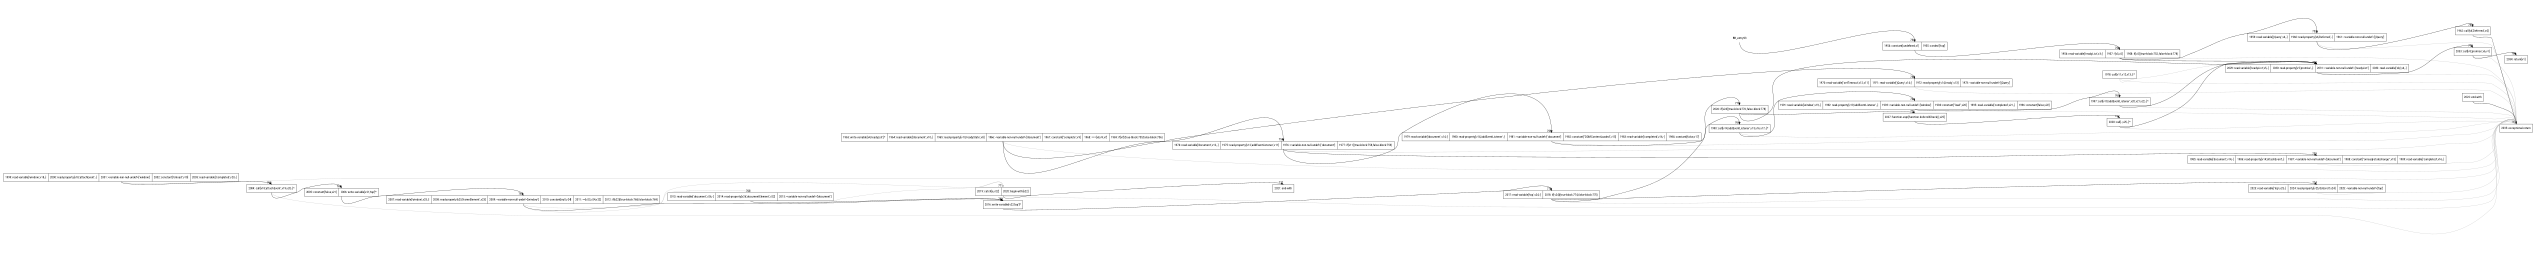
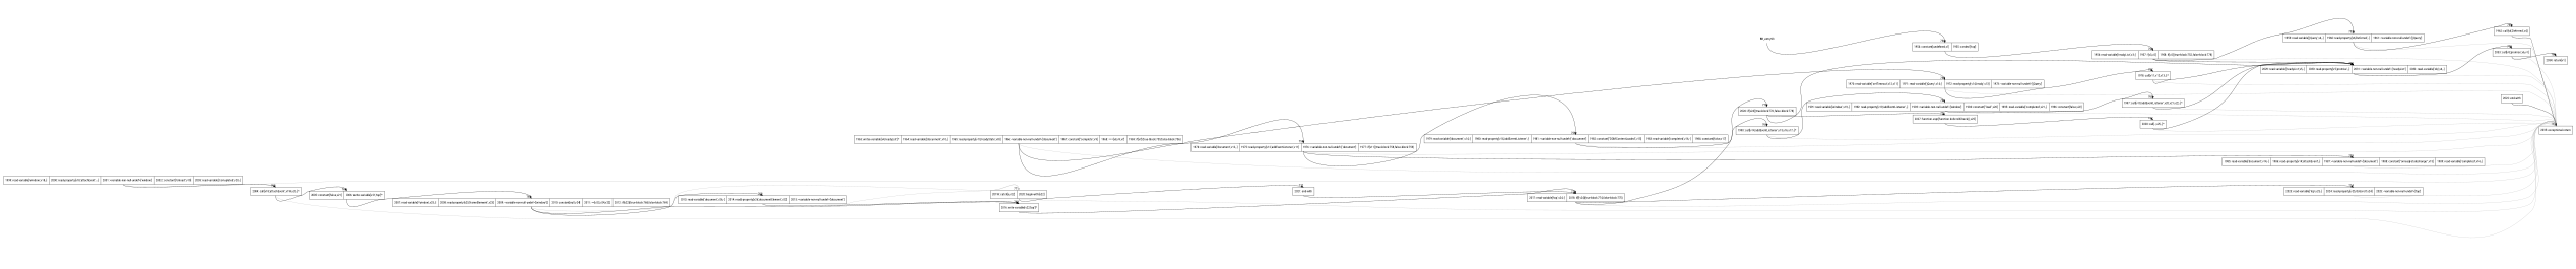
  digraph {
    fontname="Roboto Condensed"
    rankdir=LR
    node [fontname="Roboto Condensed" shape=record]
    edge [fontname="Roboto Condensed" headport=n tailport=s]
    n1 [label=BB_entry93 shape=none]
    n2 [label="{1954: constant[undefined,v1]|1955: vardecl['top']}"]
    n3 [label="{1956: read-variable['readyList',v3,-]|1957: ![v3,v2]|1958: if[v2](true-block:752,false-block:778)}"]
    n4 [label="{1959: read-variable['jQuery',v6,-]|1960: read-property[v6,'Deferred',-]|1961: \<variable-non-null-undef\>['jQuery']}"]
    n5 [label="{2029: read-variable['readyList',v5,-]|2030: read-property[v5,'promise',-]|2031: \<variable-non-null-undef\>['readyList']|2032: read-variable['obj',v6,-]}"]
    n6 [label="{2035: exceptional-return}"]
    n7 [label="{1962: call[v6,'Deferred',v4]}"]
    n8 [label="{2033: call[v5,'promise',v6,v1]}"]
    n9 [label="{2034: return[v1]}"]
    n10 [label="{1963: write-variable[v4,'readyList']*|1964: read-variable['document',v10,-]|1965: read-property[v10,'readyState',v8]|1966: \<variable-non-null-undef\>['document']|1967: constant[\"complete\",v9]|1968: ===[v8,v9,v7]|1969: if[v7](true-block:755,false-block:756)}"]
    n11 [label="{1970: read-variable['setTimeout',v12,v11]|1971: read-variable['jQuery',v14,-]|1972: read-property[v14,'ready',v13]|1973: \<variable-non-null-undef\>['jQuery']}"]
    n12 [label="{1974: read-variable['document',v12,-]|1975: read-property[v12,'addEventListener',v11]|1976: \<variable-non-null-undef\>['document']|1977: if[v11](true-block:758,false-block:759)}"]
    n13 [label="{1978: call[v11,v12,v13,-]*}"]
    n14 [label="{1979: read-variable['document',v14,-]|1980: read-property[v14,'addEventListener',-]|1981: \<variable-non-null-undef\>['document']|1982: constant[\"DOMContentLoaded\",v15]|1983: read-variable['completed',v16,-]|1984: constant[false,v17]}"]
    n15 [label="{1985: read-variable['document',v14,-]|1986: read-property[v14,'attachEvent',-]|1987: \<variable-non-null-undef\>['document']|1988: constant[\"onreadystatechange\",v15]|1989: read-variable['completed',v16,-]}"]
    n16 [label="{1990: call[v14,'addEventListener',v15,v16,v17,-]*}"]
    n17 [label="{1991: read-variable['window',v19,-]|1992: read-property[v19,'addEventListener',-]|1993: \<variable-non-null-undef\>['window']|1994: constant[\"load\",v20]|1995: read-variable['completed',v21,-]|1996: constant[false,v22]}"]
    n18 [label="{1997: call[v19,'addEventListener',v20,v21,v22,-]*}"]
    n19 [label="{1999: read-variable['window',v18,-]|2000: read-property[v18,'attachEvent',-]|2001: \<variable-non-null-undef\>['window']|2002: constant[\"onload\",v19]|2003: read-variable['completed',v20,-]}"]
    n20 [label="{2004: call[v18,'attachEvent',v19,v20,-]*}"]
    n21 [label="{2005: constant[false,v21]|2006: write-variable[v21,'top']*}"]
    n22 [label="{2007: read-variable['window',v25,-]|2008: read-property[v25,'frameElement',v23]|2009: \<variable-non-null-undef\>['window']|2010: constant[null,v24]|2011: ==[v23,v24,v22]|2012: if[v22](true-block:768,false-block:769)}"]
    n23 [label="{2016: write-variable[v22,'top']*}"]
    n24 [label="{2013: read-variable['document',v26,-]|2014: read-property[v26,'documentElement',v22]|2015: \<variable-non-null-undef\>['document']}"]
    n25 [label="{2019: catch[e,v22]|2020: begin-with[v22]}"]
    n26 [label="{2017: read-variable['top',v24,-]|2018: if[v24](true-block:774,false-block:775)}"]
    n27 [label="{2021: end-with}"]
    n28 [label="{2026: if[v24](true-block:776,false-block:778)}"]
    n29 [label="{2023: read-variable['top',v25,-]|2024: read-property[v25,'doScroll',v24]|2025: \<variable-non-null-undef\>['top']}"]
    n30 [label="{2027: function-expr[function doScrollCheck(),v25]}"]
    n31 [label="{2028: call[-,v25,-]*}"]
    n32 [label="{2022: end-with}"]
    n1 -> n2 [headlabel="    750"]
    n2 -> n3 [headlabel="      751"]
    n3 -> n4 [headlabel="      752"]
    n3 -> n5 [headlabel="      778"]
    n3 -> n6 [color=gray headlabel="      781"]
    n4 -> n6 [color=gray]
    n4 -> n7 [headlabel="      753"]
    n5 -> n6 [color=gray]
    n5 -> n8 [headlabel="      779"]
    n7 -> n6 [color=black]
    n8 -> n6 [color=gray]
    n8 -> n9 [headlabel="      780"]
    n10 -> n6 [color=gray]
    n10 -> n11 [headlabel="      755"]
    n10 -> n12 [headlabel="      756"]
    n11 -> n6 [color=gray]
+   n11 -> n13 [headlabel="      757"]
    n12 -> n6 [color=gray]
    n12 -> n14 [headlabel="      758"]
    n12 -> n15 [headlabel="      759"]
-   n13 -> n5 [color=gray]
+   n13 -> n5
    n13 -> n6 [color=gray]
    n14 -> n6 [color=gray]
    n14 -> n16 [headlabel="      760"]
    n15 -> n6 [color=gray]
    n16 -> n6 [color=gray]
    n16 -> n17 [headlabel="      761"]
    n17 -> n6 [color=gray]
    n17 -> n18 [headlabel="      762"]
    n18 -> n5
    n18 -> n6 [color=gray]
    n19 -> n6 [color=gray]
    n19 -> n20 [headlabel="      765"]
    n20 -> n6 [color=gray]
    n20 -> n21 [headlabel="      766"]
    n21 -> n22 [headlabel="      767"]
    n22 -> n23 [headlabel="      769"]
-   n22 -> n24 [headlabel="      768" color=gray]
+   n22 -> n24 [headlabel="      768"]
    n22 -> n25 [color=gray headlabel="      771"]
    n23 -> n26 [headlabel="      770"]
    n24 -> n23
    n24 -> n25 [color=gray]
    n25 -> n6 [color=gray]
    n25 -> n27 [headlabel="      772"]
    n26 -> n6 [color=gray]
    n26 -> n28 [headlabel="      775"]
    n26 -> n29 [headlabel="      774"]
+   n27 -> n26
    n28 -> n5
    n28 -> n30 [headlabel="      776"]
    n29 -> n6 [color=gray]
    n30 -> n31 [headlabel="      777"]
    n31 -> n5
    n31 -> n6 [color=gray]
    n32 -> n6
  }
